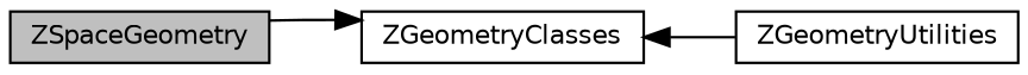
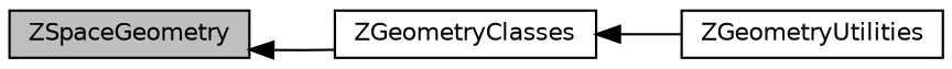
  digraph {
    rankdir=LR
    node [color=black fillcolor=white fontname=Helvetica fontsize=10 shape=record style=filled]
    edge [dir=back fontname=Helvetica fontsize=10 labelfontname=Helvetica labelfontsize=10 shape=plaintext style=solid]
    n1 [fillcolor=grey75 fontcolor=black height=0.2 label=ZSpaceGeometry width=0.4]
    n2 [height=0.2 label=ZGeometryClasses width=0.4]
    n3 [height=0.2 label=ZGeometryUtilities width=0.4]
-   n2 -> n1
+   n1 -> n2
    n2 -> n3
  }
